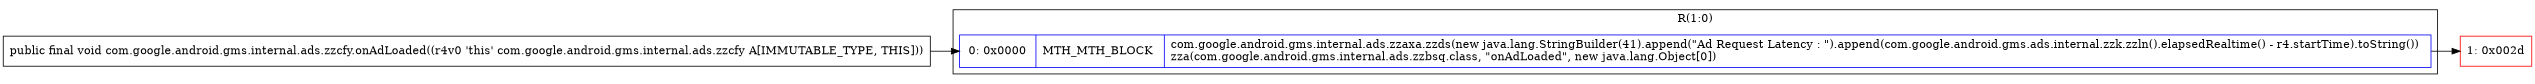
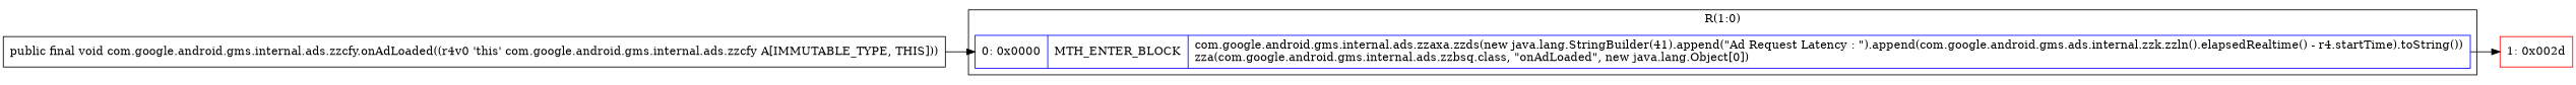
  digraph {
    rankdir=LR
    node [shape=record]
-   n1 [color=blue label="{0\:\ 0x0000|MTH_MTH_BLOCK\l|com.google.android.gms.internal.ads.zzaxa.zzds(new java.lang.StringBuilder(41).append(\"Ad Request Latency : \").append(com.google.android.gms.ads.internal.zzk.zzln().elapsedRealtime() \- r4.startTime).toString())\lzza(com.google.android.gms.internal.ads.zzbsq.class, \"onAdLoaded\", new java.lang.Object[0])\l}"]
+   n1 [color=blue label="{0\:\ 0x0000|MTH_ENTER_BLOCK\l|com.google.android.gms.internal.ads.zzaxa.zzds(new java.lang.StringBuilder(41).append(\"Ad Request Latency : \").append(com.google.android.gms.ads.internal.zzk.zzln().elapsedRealtime() \- r4.startTime).toString())\lzza(com.google.android.gms.internal.ads.zzbsq.class, \"onAdLoaded\", new java.lang.Object[0])\l}"]
    n2 [color=red label="{1\:\ 0x002d}"]
    n3 [label="{public final void com.google.android.gms.internal.ads.zzcfy.onAdLoaded((r4v0 'this' com.google.android.gms.internal.ads.zzcfy A[IMMUTABLE_TYPE, THIS])) }"]
    subgraph cluster_1 {
      label="R(1:0)"
      n1
    }
    n1 -> n2
    n3 -> n1
  }
